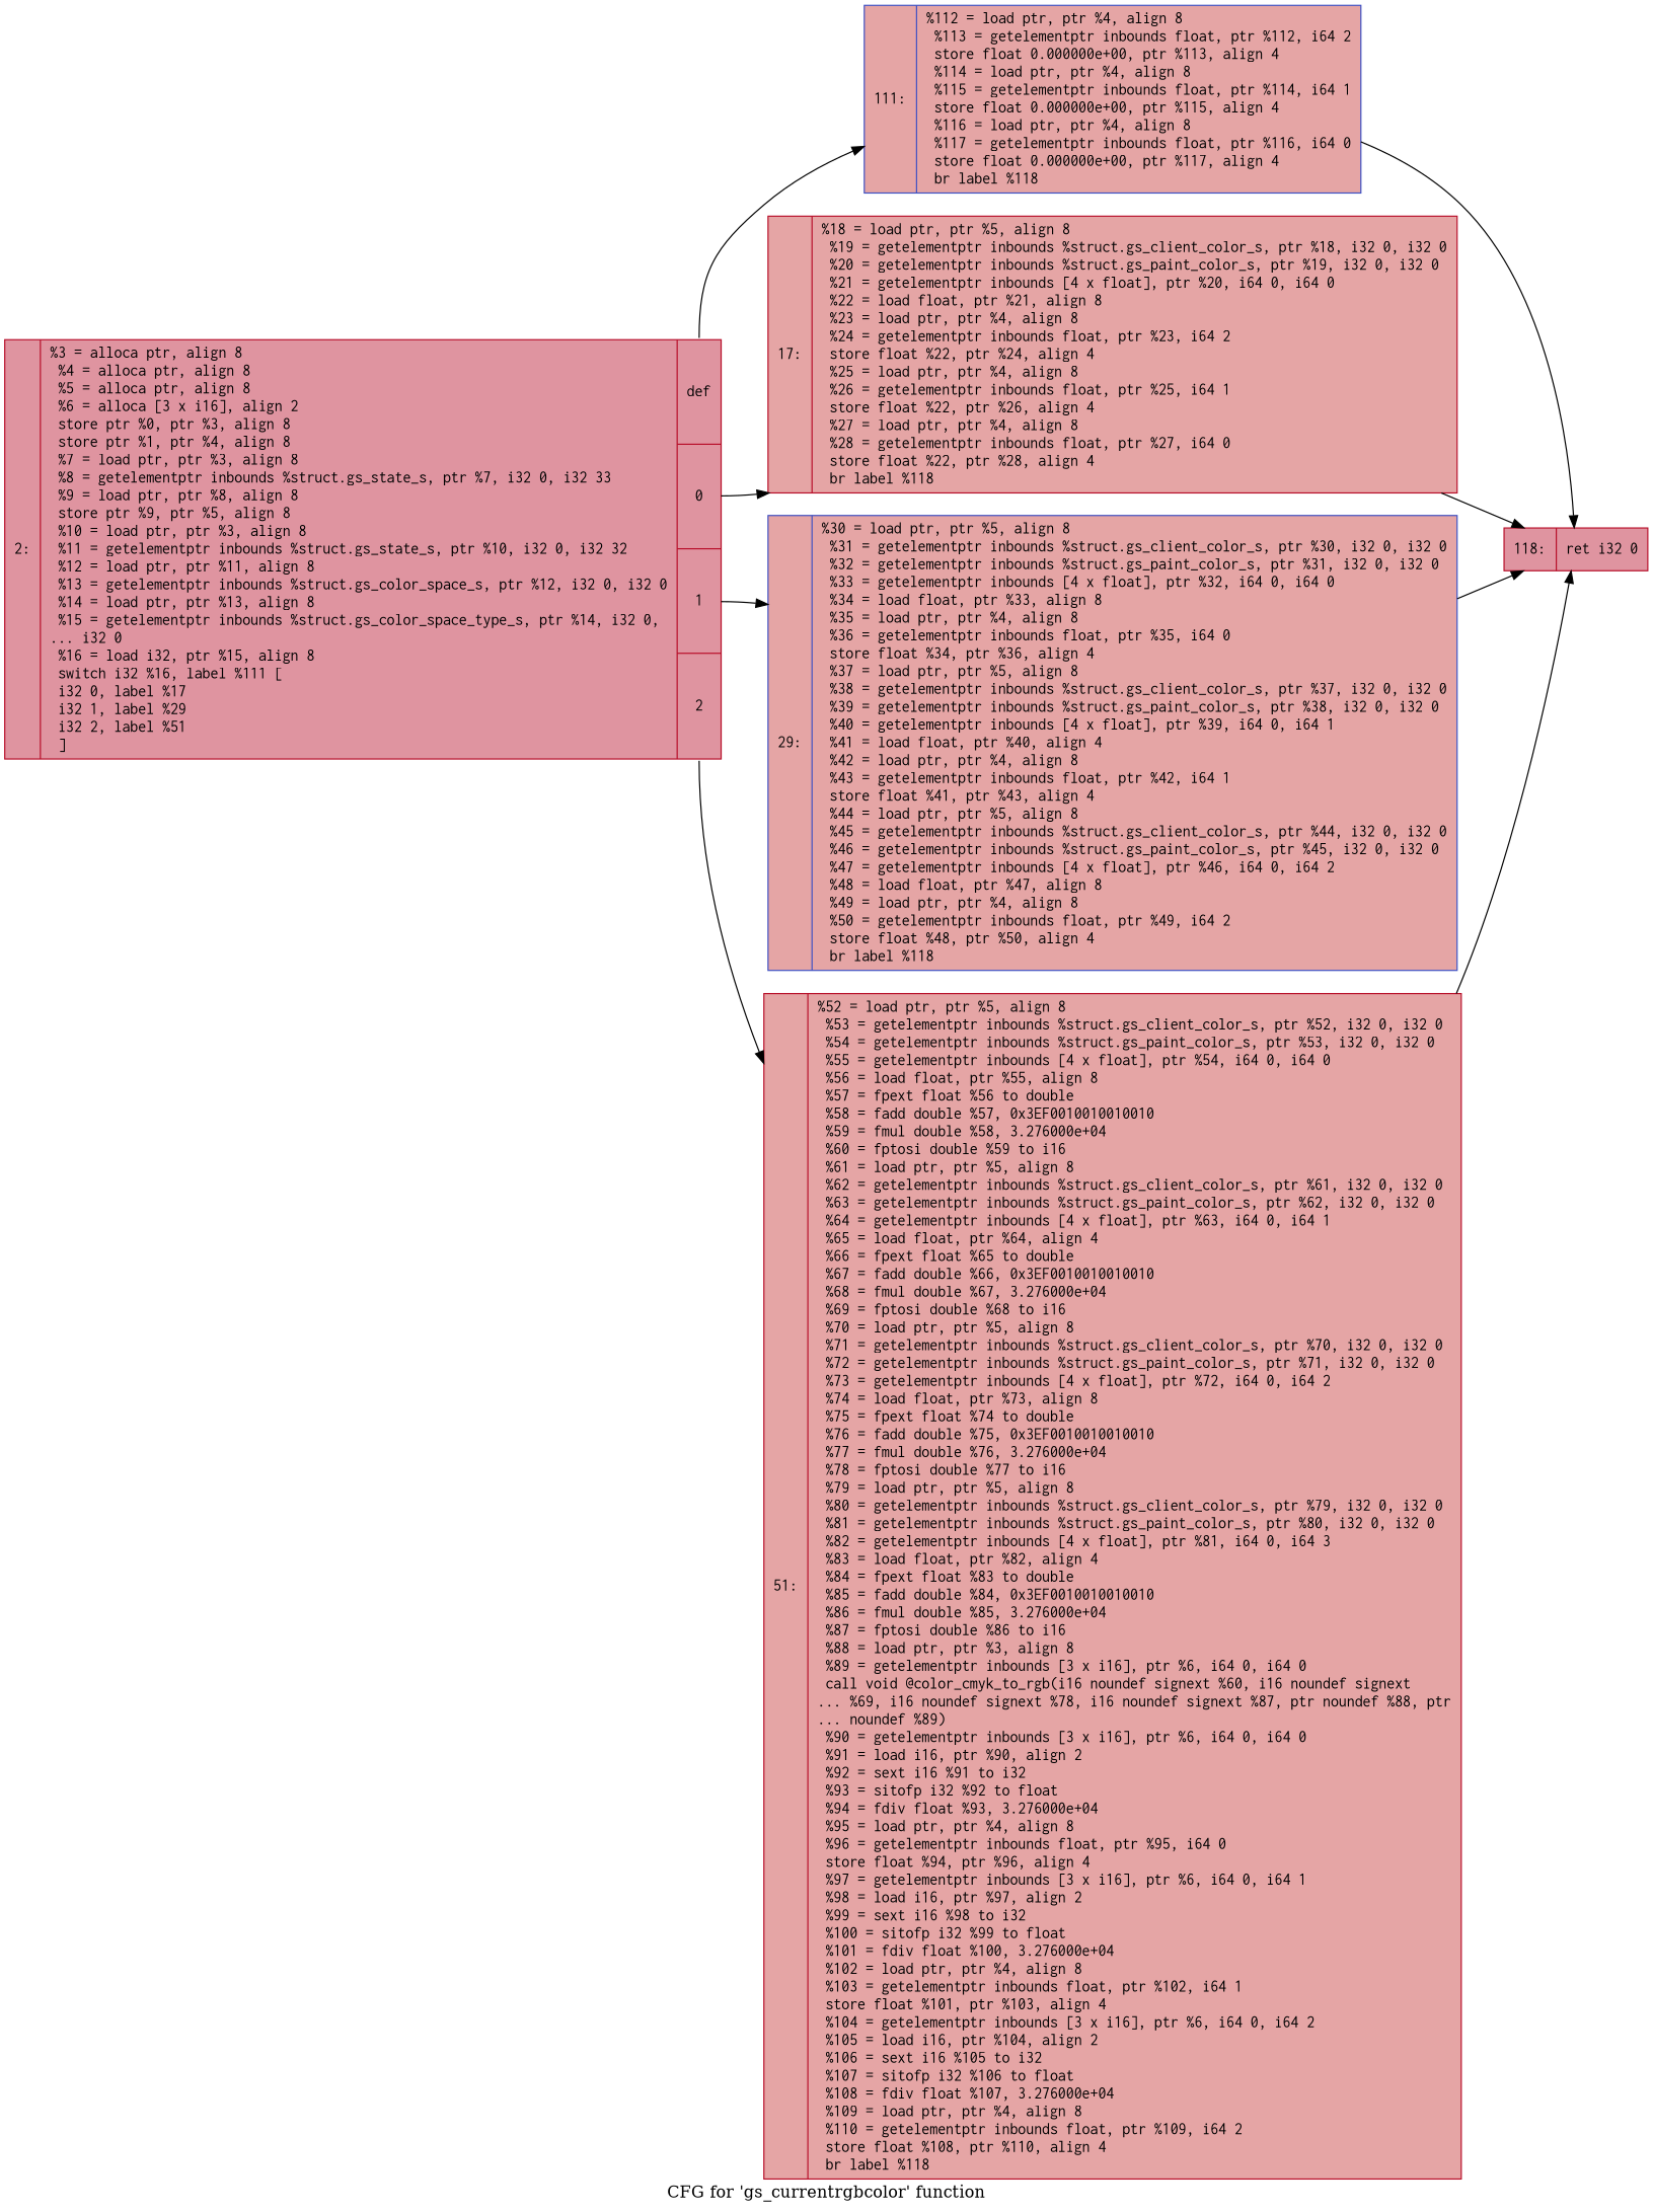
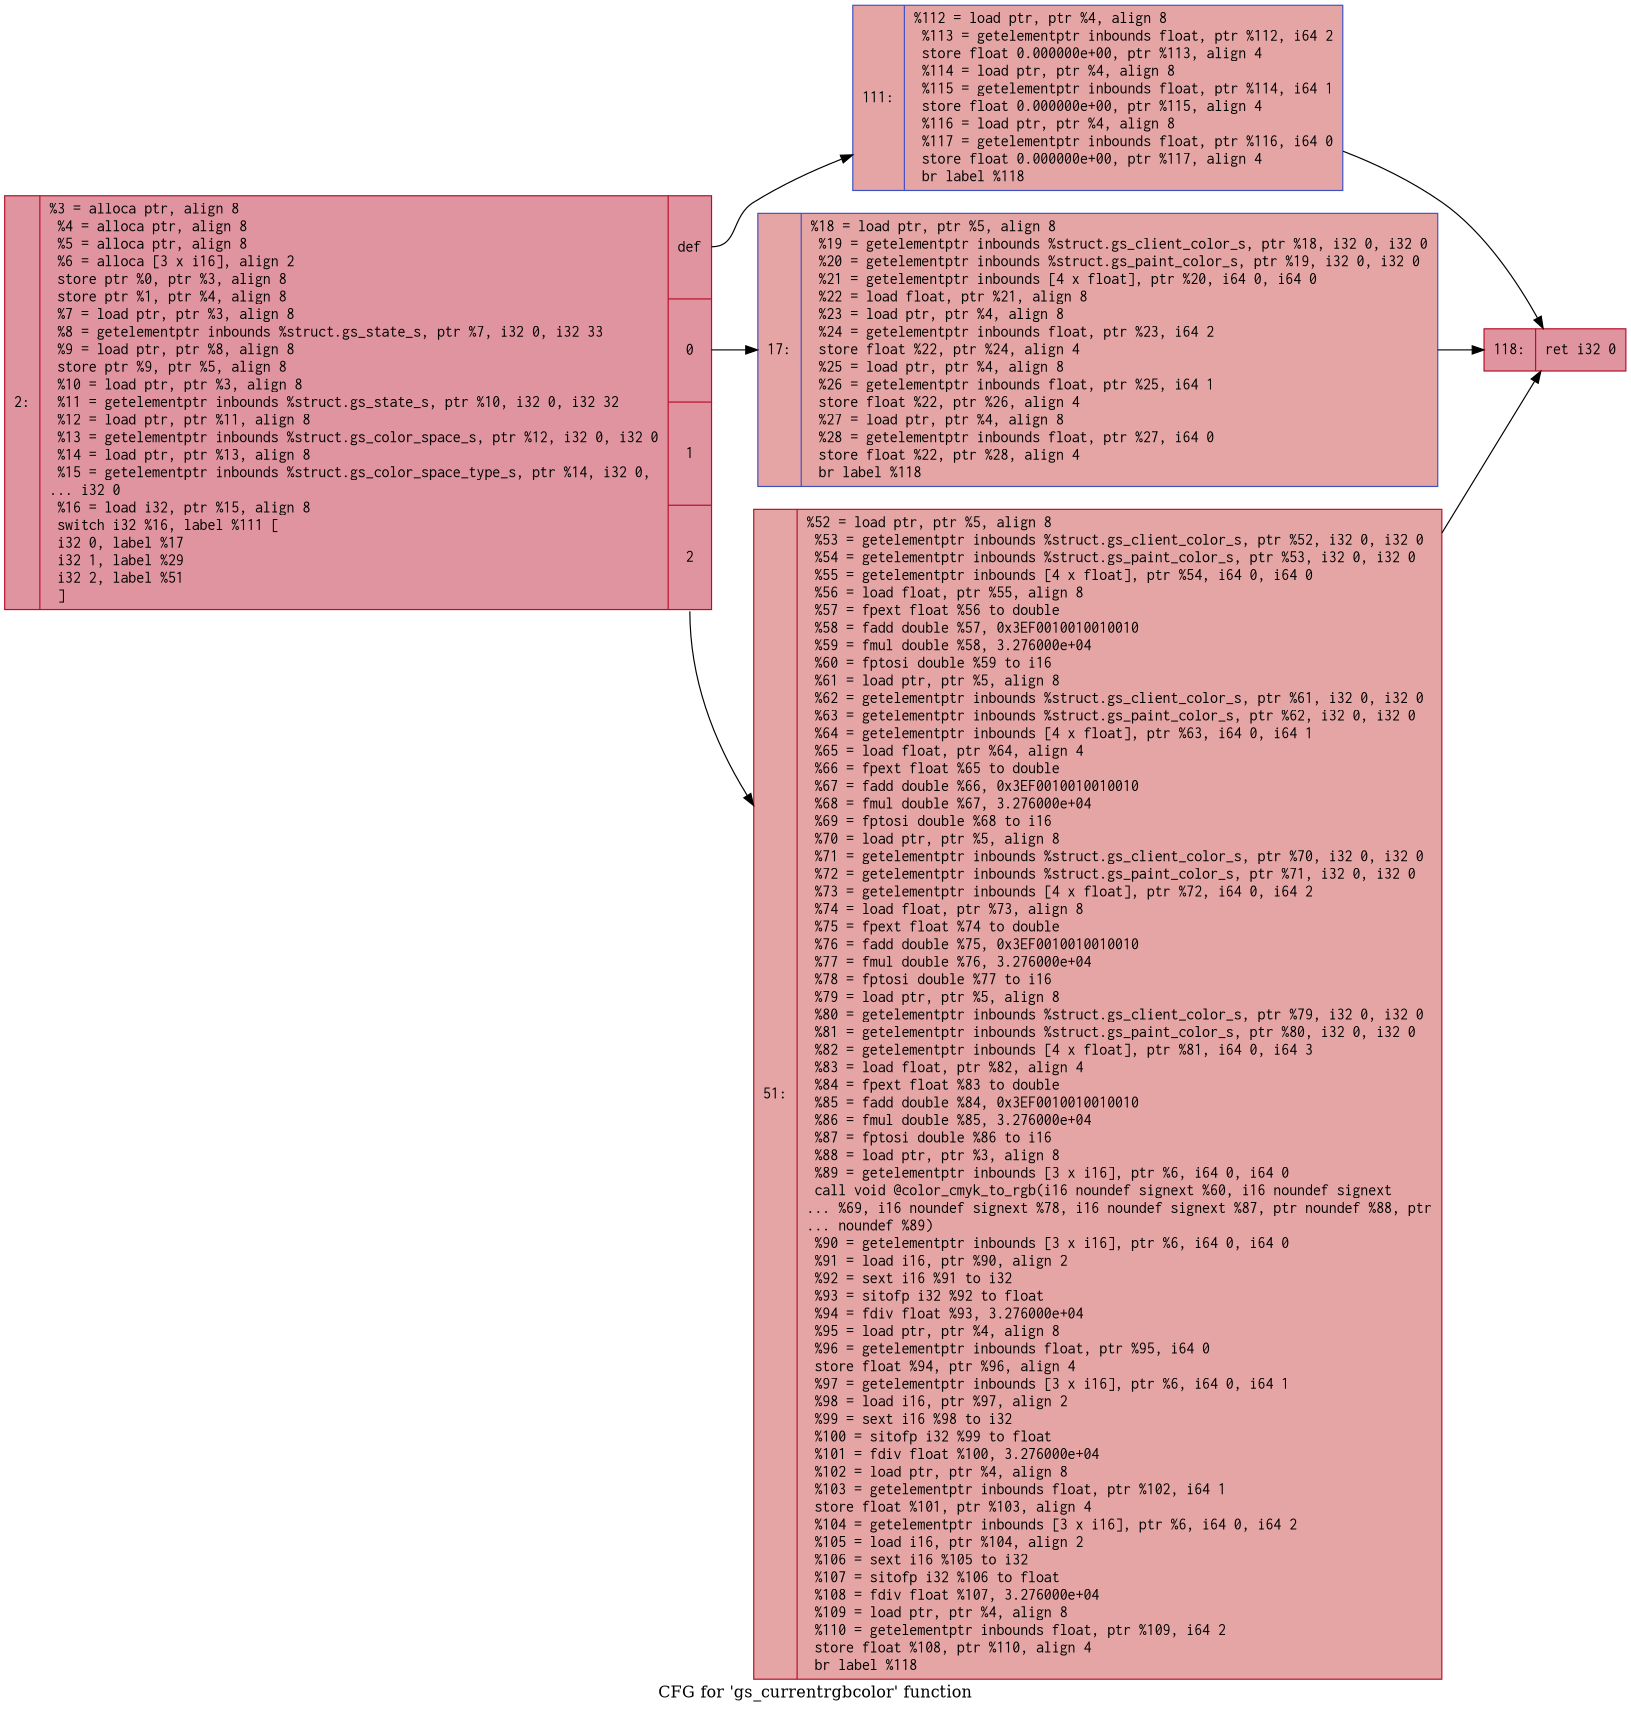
  digraph {
    label="CFG for 'gs_currentrgbcolor' function"
    rankdir=LR
    node [color="#b70d28ff" fillcolor="#c5333470" fontname=Courier shape=record style=filled]
    n1 [fillcolor="#b70d2870" label="{2:\l|  %3 = alloca ptr, align 8\l  %4 = alloca ptr, align 8\l  %5 = alloca ptr, align 8\l  %6 = alloca [3 x i16], align 2\l  store ptr %0, ptr %3, align 8\l  store ptr %1, ptr %4, align 8\l  %7 = load ptr, ptr %3, align 8\l  %8 = getelementptr inbounds %struct.gs_state_s, ptr %7, i32 0, i32 33\l  %9 = load ptr, ptr %8, align 8\l  store ptr %9, ptr %5, align 8\l  %10 = load ptr, ptr %3, align 8\l  %11 = getelementptr inbounds %struct.gs_state_s, ptr %10, i32 0, i32 32\l  %12 = load ptr, ptr %11, align 8\l  %13 = getelementptr inbounds %struct.gs_color_space_s, ptr %12, i32 0, i32 0\l  %14 = load ptr, ptr %13, align 8\l  %15 = getelementptr inbounds %struct.gs_color_space_type_s, ptr %14, i32 0,\l... i32 0\l  %16 = load i32, ptr %15, align 8\l  switch i32 %16, label %111 [\l    i32 0, label %17\l    i32 1, label %29\l    i32 2, label %51\l  ]\l|{<s0>def|<s1>0|<s2>1|<s3>2}}"]
    n2 [color="#3d50c3ff" label="{111:\l|  %112 = load ptr, ptr %4, align 8\l  %113 = getelementptr inbounds float, ptr %112, i64 2\l  store float 0.000000e+00, ptr %113, align 4\l  %114 = load ptr, ptr %4, align 8\l  %115 = getelementptr inbounds float, ptr %114, i64 1\l  store float 0.000000e+00, ptr %115, align 4\l  %116 = load ptr, ptr %4, align 8\l  %117 = getelementptr inbounds float, ptr %116, i64 0\l  store float 0.000000e+00, ptr %117, align 4\l  br label %118\l}"]
-   n3 [label="{17:\l|  %18 = load ptr, ptr %5, align 8\l  %19 = getelementptr inbounds %struct.gs_client_color_s, ptr %18, i32 0, i32 0\l  %20 = getelementptr inbounds %struct.gs_paint_color_s, ptr %19, i32 0, i32 0\l  %21 = getelementptr inbounds [4 x float], ptr %20, i64 0, i64 0\l  %22 = load float, ptr %21, align 8\l  %23 = load ptr, ptr %4, align 8\l  %24 = getelementptr inbounds float, ptr %23, i64 2\l  store float %22, ptr %24, align 4\l  %25 = load ptr, ptr %4, align 8\l  %26 = getelementptr inbounds float, ptr %25, i64 1\l  store float %22, ptr %26, align 4\l  %27 = load ptr, ptr %4, align 8\l  %28 = getelementptr inbounds float, ptr %27, i64 0\l  store float %22, ptr %28, align 4\l  br label %118\l}"]
-   n4 [color="#3d50c3ff" label="{29:\l|  %30 = load ptr, ptr %5, align 8\l  %31 = getelementptr inbounds %struct.gs_client_color_s, ptr %30, i32 0, i32 0\l  %32 = getelementptr inbounds %struct.gs_paint_color_s, ptr %31, i32 0, i32 0\l  %33 = getelementptr inbounds [4 x float], ptr %32, i64 0, i64 0\l  %34 = load float, ptr %33, align 8\l  %35 = load ptr, ptr %4, align 8\l  %36 = getelementptr inbounds float, ptr %35, i64 0\l  store float %34, ptr %36, align 4\l  %37 = load ptr, ptr %5, align 8\l  %38 = getelementptr inbounds %struct.gs_client_color_s, ptr %37, i32 0, i32 0\l  %39 = getelementptr inbounds %struct.gs_paint_color_s, ptr %38, i32 0, i32 0\l  %40 = getelementptr inbounds [4 x float], ptr %39, i64 0, i64 1\l  %41 = load float, ptr %40, align 4\l  %42 = load ptr, ptr %4, align 8\l  %43 = getelementptr inbounds float, ptr %42, i64 1\l  store float %41, ptr %43, align 4\l  %44 = load ptr, ptr %5, align 8\l  %45 = getelementptr inbounds %struct.gs_client_color_s, ptr %44, i32 0, i32 0\l  %46 = getelementptr inbounds %struct.gs_paint_color_s, ptr %45, i32 0, i32 0\l  %47 = getelementptr inbounds [4 x float], ptr %46, i64 0, i64 2\l  %48 = load float, ptr %47, align 8\l  %49 = load ptr, ptr %4, align 8\l  %50 = getelementptr inbounds float, ptr %49, i64 2\l  store float %48, ptr %50, align 4\l  br label %118\l}"]
+   n3 [color="#3d50c3ff" label="{17:\l|  %18 = load ptr, ptr %5, align 8\l  %19 = getelementptr inbounds %struct.gs_client_color_s, ptr %18, i32 0, i32 0\l  %20 = getelementptr inbounds %struct.gs_paint_color_s, ptr %19, i32 0, i32 0\l  %21 = getelementptr inbounds [4 x float], ptr %20, i64 0, i64 0\l  %22 = load float, ptr %21, align 8\l  %23 = load ptr, ptr %4, align 8\l  %24 = getelementptr inbounds float, ptr %23, i64 2\l  store float %22, ptr %24, align 4\l  %25 = load ptr, ptr %4, align 8\l  %26 = getelementptr inbounds float, ptr %25, i64 1\l  store float %22, ptr %26, align 4\l  %27 = load ptr, ptr %4, align 8\l  %28 = getelementptr inbounds float, ptr %27, i64 0\l  store float %22, ptr %28, align 4\l  br label %118\l}"]
    n5 [label="{51:\l|  %52 = load ptr, ptr %5, align 8\l  %53 = getelementptr inbounds %struct.gs_client_color_s, ptr %52, i32 0, i32 0\l  %54 = getelementptr inbounds %struct.gs_paint_color_s, ptr %53, i32 0, i32 0\l  %55 = getelementptr inbounds [4 x float], ptr %54, i64 0, i64 0\l  %56 = load float, ptr %55, align 8\l  %57 = fpext float %56 to double\l  %58 = fadd double %57, 0x3EF0010010010010\l  %59 = fmul double %58, 3.276000e+04\l  %60 = fptosi double %59 to i16\l  %61 = load ptr, ptr %5, align 8\l  %62 = getelementptr inbounds %struct.gs_client_color_s, ptr %61, i32 0, i32 0\l  %63 = getelementptr inbounds %struct.gs_paint_color_s, ptr %62, i32 0, i32 0\l  %64 = getelementptr inbounds [4 x float], ptr %63, i64 0, i64 1\l  %65 = load float, ptr %64, align 4\l  %66 = fpext float %65 to double\l  %67 = fadd double %66, 0x3EF0010010010010\l  %68 = fmul double %67, 3.276000e+04\l  %69 = fptosi double %68 to i16\l  %70 = load ptr, ptr %5, align 8\l  %71 = getelementptr inbounds %struct.gs_client_color_s, ptr %70, i32 0, i32 0\l  %72 = getelementptr inbounds %struct.gs_paint_color_s, ptr %71, i32 0, i32 0\l  %73 = getelementptr inbounds [4 x float], ptr %72, i64 0, i64 2\l  %74 = load float, ptr %73, align 8\l  %75 = fpext float %74 to double\l  %76 = fadd double %75, 0x3EF0010010010010\l  %77 = fmul double %76, 3.276000e+04\l  %78 = fptosi double %77 to i16\l  %79 = load ptr, ptr %5, align 8\l  %80 = getelementptr inbounds %struct.gs_client_color_s, ptr %79, i32 0, i32 0\l  %81 = getelementptr inbounds %struct.gs_paint_color_s, ptr %80, i32 0, i32 0\l  %82 = getelementptr inbounds [4 x float], ptr %81, i64 0, i64 3\l  %83 = load float, ptr %82, align 4\l  %84 = fpext float %83 to double\l  %85 = fadd double %84, 0x3EF0010010010010\l  %86 = fmul double %85, 3.276000e+04\l  %87 = fptosi double %86 to i16\l  %88 = load ptr, ptr %3, align 8\l  %89 = getelementptr inbounds [3 x i16], ptr %6, i64 0, i64 0\l  call void @color_cmyk_to_rgb(i16 noundef signext %60, i16 noundef signext\l... %69, i16 noundef signext %78, i16 noundef signext %87, ptr noundef %88, ptr\l... noundef %89)\l  %90 = getelementptr inbounds [3 x i16], ptr %6, i64 0, i64 0\l  %91 = load i16, ptr %90, align 2\l  %92 = sext i16 %91 to i32\l  %93 = sitofp i32 %92 to float\l  %94 = fdiv float %93, 3.276000e+04\l  %95 = load ptr, ptr %4, align 8\l  %96 = getelementptr inbounds float, ptr %95, i64 0\l  store float %94, ptr %96, align 4\l  %97 = getelementptr inbounds [3 x i16], ptr %6, i64 0, i64 1\l  %98 = load i16, ptr %97, align 2\l  %99 = sext i16 %98 to i32\l  %100 = sitofp i32 %99 to float\l  %101 = fdiv float %100, 3.276000e+04\l  %102 = load ptr, ptr %4, align 8\l  %103 = getelementptr inbounds float, ptr %102, i64 1\l  store float %101, ptr %103, align 4\l  %104 = getelementptr inbounds [3 x i16], ptr %6, i64 0, i64 2\l  %105 = load i16, ptr %104, align 2\l  %106 = sext i16 %105 to i32\l  %107 = sitofp i32 %106 to float\l  %108 = fdiv float %107, 3.276000e+04\l  %109 = load ptr, ptr %4, align 8\l  %110 = getelementptr inbounds float, ptr %109, i64 2\l  store float %108, ptr %110, align 4\l  br label %118\l}"]
    n6 [fillcolor="#b70d2870" label="{118:\l|  ret i32 0\l}"]
    n1 -> n2 [tailport=s0]
    n1 -> n3 [tailport=s1]
-   n1 -> n4 [tailport=s2]
    n1 -> n5 [tailport=s3]
    n2 -> n6
    n3 -> n6
-   n4 -> n6
    n5 -> n6
  }
